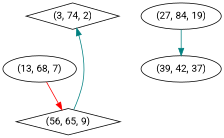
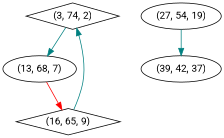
  digraph {
    fontname=Roboto
    node [fontname=Roboto shape=ellipse]
    edge [color=teal fontname=Roboto]
    "(3, 74, 2)" [shape=diamond]
    "(13, 68, 7)"
-   "(16, 65, 9)" [shape=diamond label="(56, 65, 9)"]
+   "(16, 65, 9)" [shape=diamond]
    n4 [label="(39, 42, 37)"]
-   "(27, 54, 19)" [label="(27, 84, 19)"]
+   "(27, 54, 19)"
+   "(3, 74, 2)" -> "(13, 68, 7)"
    "(13, 68, 7)" -> "(16, 65, 9)" [color=red]
    "(16, 65, 9)" -> "(3, 74, 2)"
    "(27, 54, 19)" -> n4
  }
